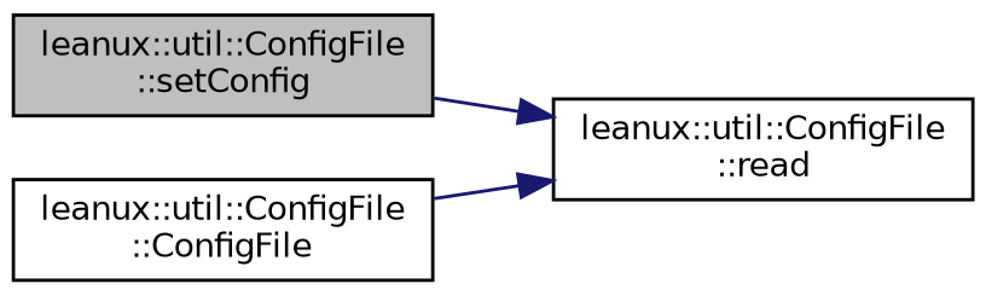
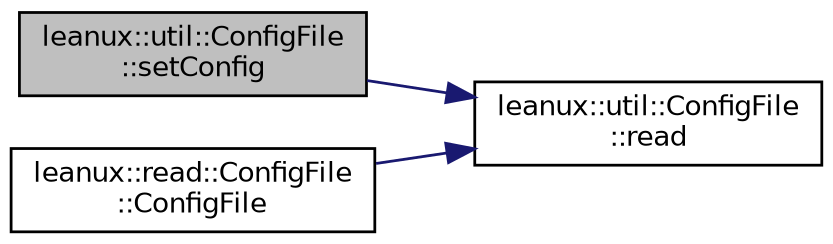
  digraph {
    rankdir=LR
    node [color=black fontname=Helvetica fontsize=10 shape=record]
    edge [color=midnightblue fontname=Helvetica fontsize=10 labelfontname=Helvetica labelfontsize=10 style=solid]
    n1 [fillcolor=grey75 fontcolor=black height=0.2 label="leanux::util::ConfigFile\l::setConfig" style=filled width=0.4]
    n2 [height=0.2 label="leanux::util::ConfigFile\l::read" width=0.4]
-   n3 [height=0.2 label="leanux::util::ConfigFile\l::ConfigFile" width=0.4]
+   n3 [height=0.2 label="leanux::read::ConfigFile\l::ConfigFile" width=0.4]
    n1 -> n2
    n3 -> n2
  }
